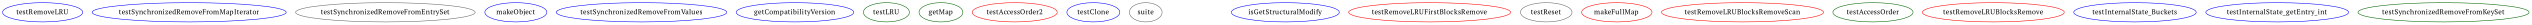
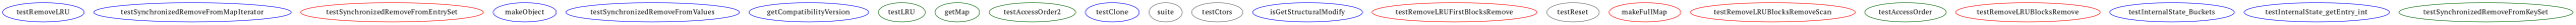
  digraph {
    fontname="PT Serif"
    node [color=blue fontname="PT Serif"]
    testRemoveLRU
    testSynchronizedRemoveFromMapIterator
-   testSynchronizedRemoveFromEntrySet [color=gray40]
+   testSynchronizedRemoveFromEntrySet [color=red]
    makeObject
    testSynchronizedRemoveFromValues
    getCompatibilityVersion
    testLRU [color=darkgreen]
    getMap [color=darkgreen]
-   testAccessOrder2 [color=red]
+   testAccessOrder2 [color=darkgreen]
    testClone
    suite [color=gray40]
+   testCtors [color=gray40]
    isGetStructuralModify
    testRemoveLRUFirstBlocksRemove [color=red]
    testReset [color=gray40]
    makeFullMap [color=red]
    testRemoveLRUBlocksRemoveScan [color=red]
    testAccessOrder [color=darkgreen]
    testRemoveLRUBlocksRemove [color=red]
    testInternalState_Buckets
    testInternalState_getEntry_int
    testSynchronizedRemoveFromKeySet [color=darkgreen]
  }
